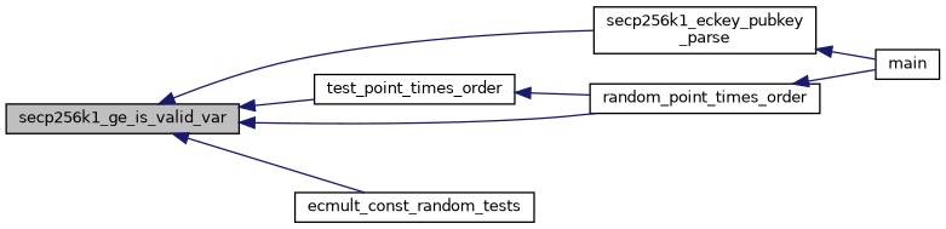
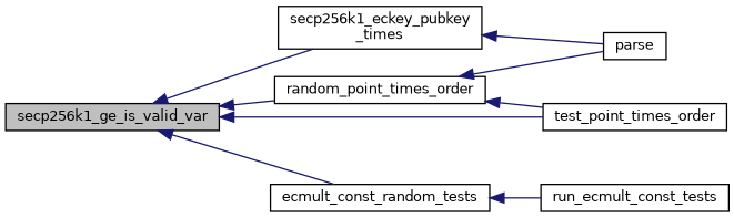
  digraph {
    rankdir=LR
    node [color=black fillcolor=white fontname=Helvetica fontsize=10 shape=record style=filled]
    edge [color=midnightblue dir=back fontname=Helvetica fontsize=10 labelfontname=Helvetica labelfontsize=10 style=solid]
    n1 [fillcolor=grey75 fontcolor=black height=0.2 label=secp256k1_ge_is_valid_var width=0.4]
-   n2 [height=0.2 label="secp256k1_eckey_pubkey\l_parse" width=0.4]
+   n2 [height=0.2 label="secp256k1_eckey_pubkey\l_times" width=0.4]
    n3 [height=0.2 label=test_point_times_order width=0.4]
    n4 [height=0.2 label=random_point_times_order width=0.4]
    n5 [height=0.2 label=ecmult_const_random_tests width=0.4]
-   n6 [height=0.2 label=main width=0.4]
+   n6 [height=0.2 label=parse width=0.4]
+   n7 [height=0.2 label=run_ecmult_const_tests width=0.4]
    n1 -> n2
    n1 -> n3
    n1 -> n4
    n1 -> n5
    n2 -> n6
-   n3 -> n4
+   n4 -> n3
    n4 -> n6
+   n5 -> n7
  }
